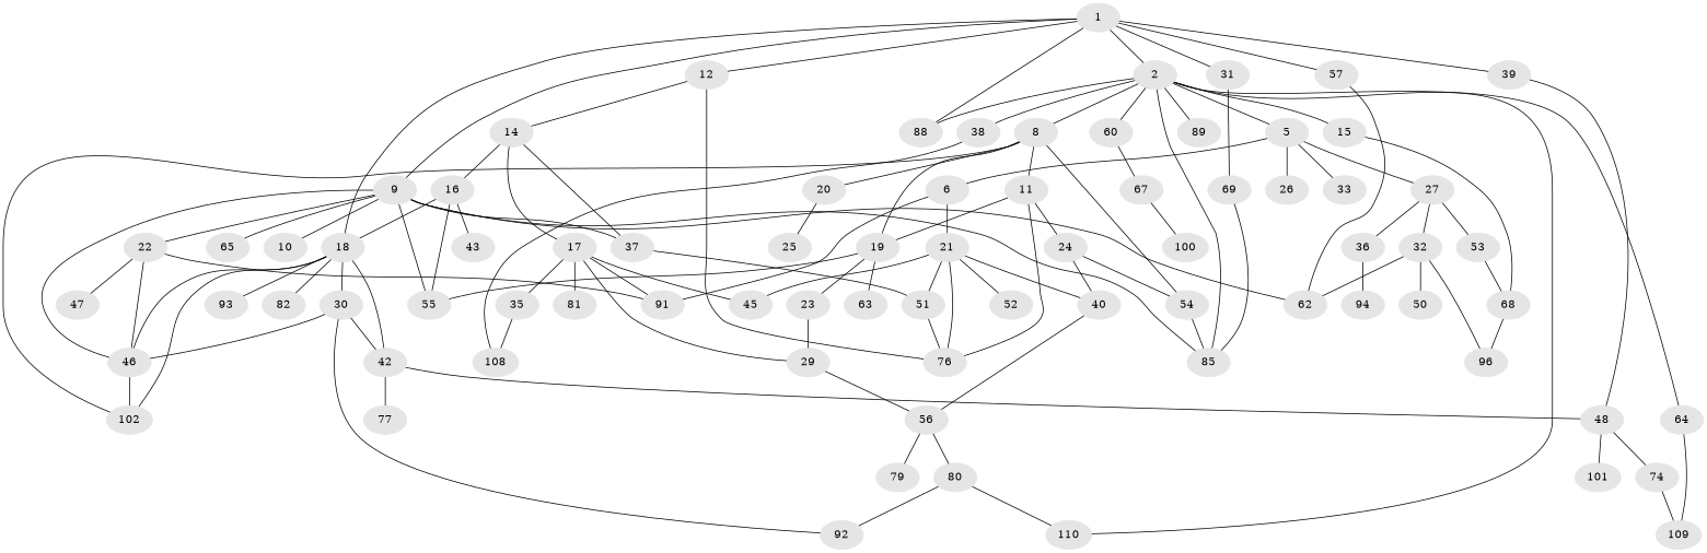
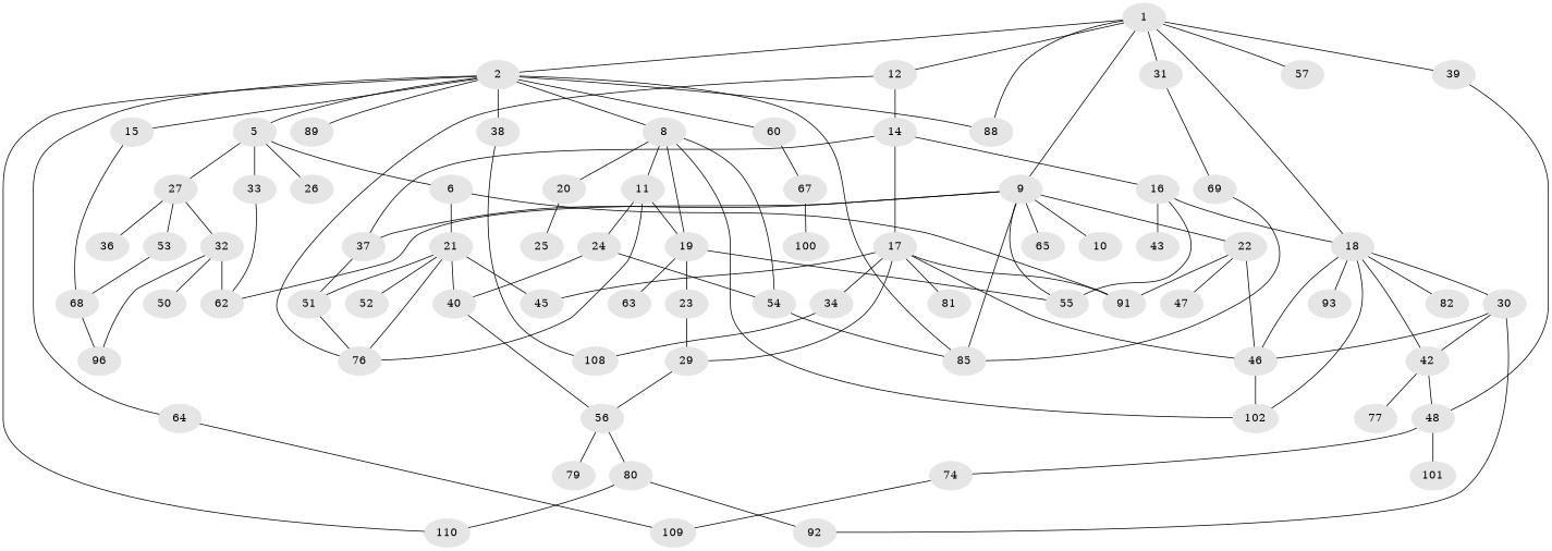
  graph {
    node [color=gray90 style=filled]
    1 [super="+3"]
    2 [super="+4"]
    9 [super="+59"]
    12
    18 [super="+104"]
    n6 [label=31]
    39 [super="+71"]
    57
    88
    5 [super="+7"]
    8 [super="+13"]
    15
    38 [super="+66"]
    60
    64
    85 [super="+115"]
    89
    110
    10
    22 [super="+97"]
    37 [super="+78"]
    55
    62 [super="+79"]
    65
    76 [super="+105"]
    14 [super="+44"]
    102
    46 [super="+98"]
    30 [super="+58"]
    42 [super="+106"]
    82
    93
    69
    48 [super="+83"]
    6 [super="+107"]
    26
    27 [super="+31"]
    33
    11
    19 [super="+114"]
    20
    54 [super="+111"]
    68 [super="+95"]
    108
    67 [super="+90"]
    109
    21 [super="+41"]
    91
    32 [super="+72"]
    36
    53
    45
    40 [super="+116"]
    51 [super="+61"]
    52
    24 [super="+28"]
    23 [super="+87"]
    63
    25
    47
    16 [super="+103"]
    17 [super="+49"]
    43
    29 [super="+70"]
-   35 [super="+84"]
+   35 [super="+84" label=34]
    81
    96
    56 [super="+112"]
    92 [super="+113"]
    77
    50
-   94 [super="+99"]
    n73 [label=79]
    80 [super="+86"]
    74
    101
    100
    1 -- 2
    1 -- 9
    1 -- 12
    1 -- 18
    1 -- n6
    1 -- 39
    1 -- 57
    1 -- 88
    2 -- 88
    2 -- 5
    2 -- 8
    2 -- 15
    2 -- 38
    2 -- 60
    2 -- 64
    2 -- 85
    2 -- 89
    2 -- 110
    9 -- 85
    9 -- 10
    9 -- 22
    9 -- 37
    9 -- 55
    9 -- 62
    9 -- 65
    12 -- 76
    12 -- 14
    18 -- 102
    18 -- 46
    18 -- 30
    18 -- 42
    18 -- 82
    18 -- 93
    n6 -- 69
    39 -- 48
-   57 -- 62
+   33 -- 62
    5 -- 6
    5 -- 26
    5 -- 27
    5 -- 33
    8 -- 102
    8 -- 11
    8 -- 19
    8 -- 20
    8 -- 54
    15 -- 68
    38 -- 108
    60 -- 67
    64 -- 109
    22 -- 46
    22 -- 91
    22 -- 47
    37 -- 51
    14 -- 37
    14 -- 16
    14 -- 17
    46 -- 102
    30 -- 46
    30 -- 42
    30 -- 92
    42 -- 48
    42 -- 77
    69 -- 85
    48 -- 74
    48 -- 101
    6 -- 21
    6 -- 91
    27 -- 32
    27 -- 36
    27 -- 53
    11 -- 76
    11 -- 19
    11 -- 24
    19 -- 55
    19 -- 23
    19 -- 63
    20 -- 25
    54 -- 85
    68 -- 96
    67 -- 100
    21 -- 76
    21 -- 45
    21 -- 40
    21 -- 51
    21 -- 52
    32 -- 62
    32 -- 96
    32 -- 50
-   36 -- 94
    53 -- 68
    40 -- 56
    51 -- 76
    24 -- 54
    24 -- 40
    23 -- 29
    16 -- 18
    16 -- 55
    16 -- 43
-   9 -- 46
+   17 -- 46
    17 -- 91
    17 -- 45
    17 -- 29
    17 -- 35
    17 -- 81
    29 -- 56
    35 -- 108
    56 -- n73
    56 -- 80
    80 -- 110
    80 -- 92
    74 -- 109
  }
